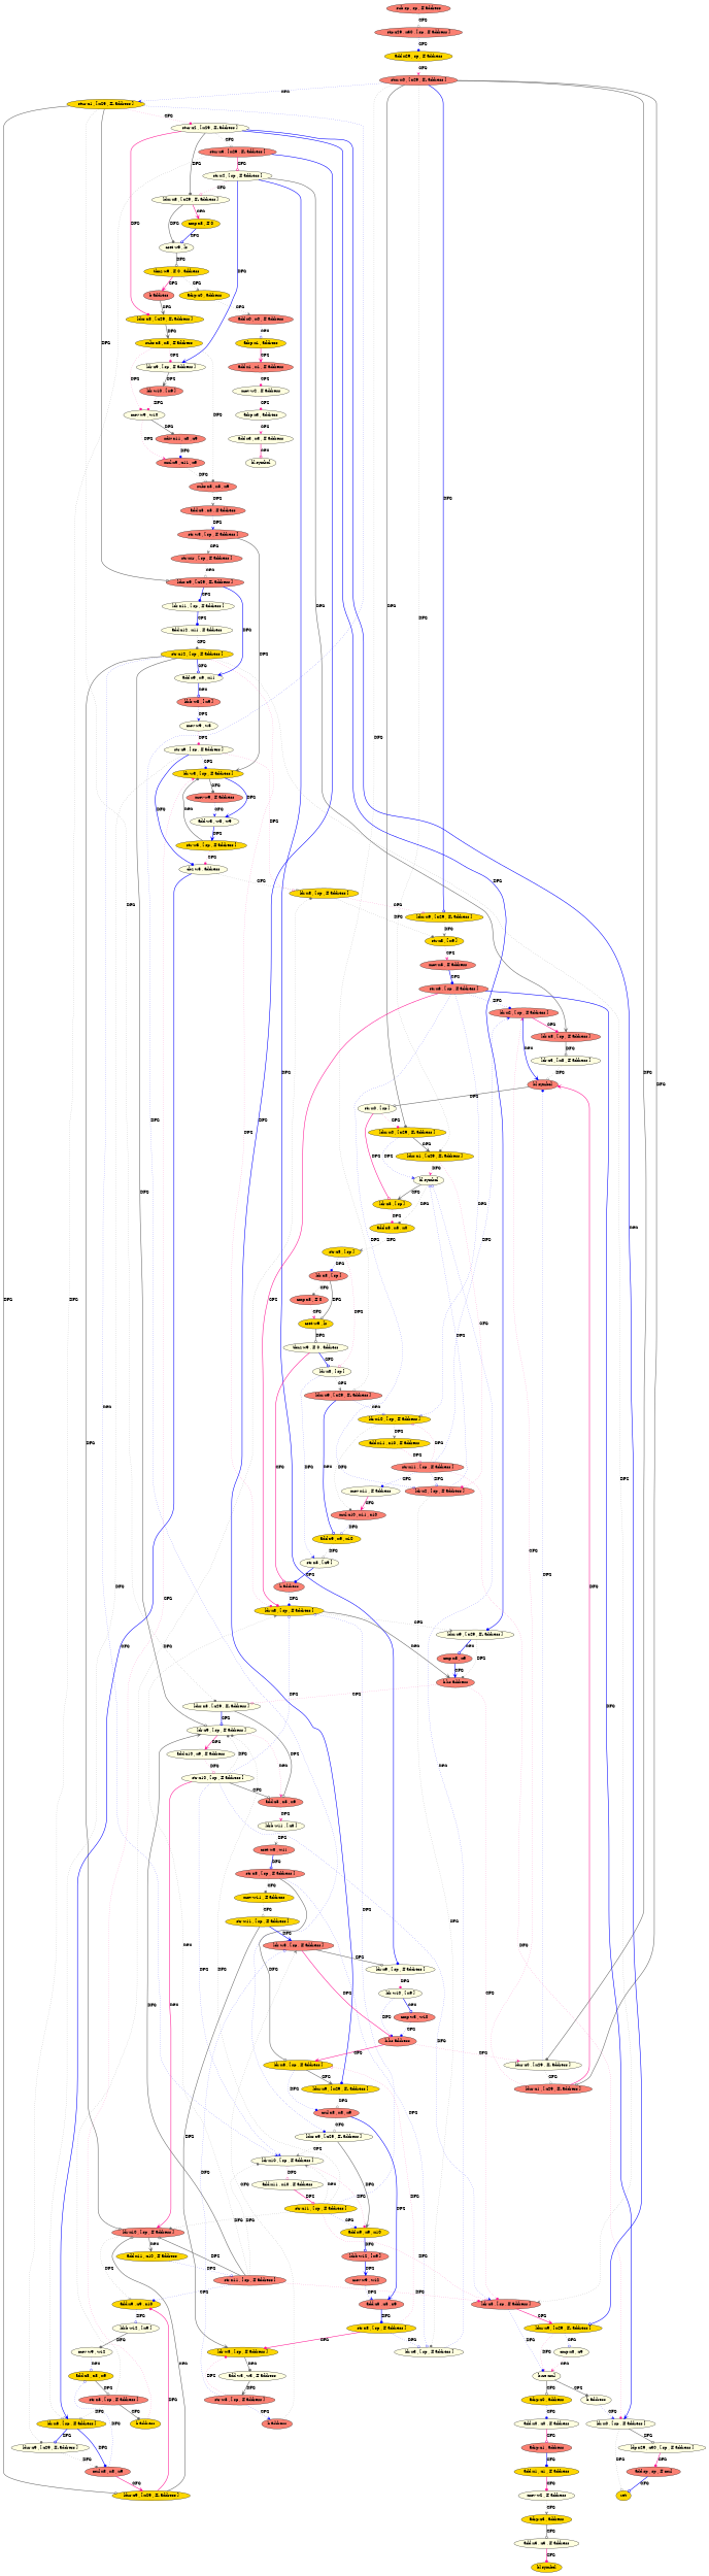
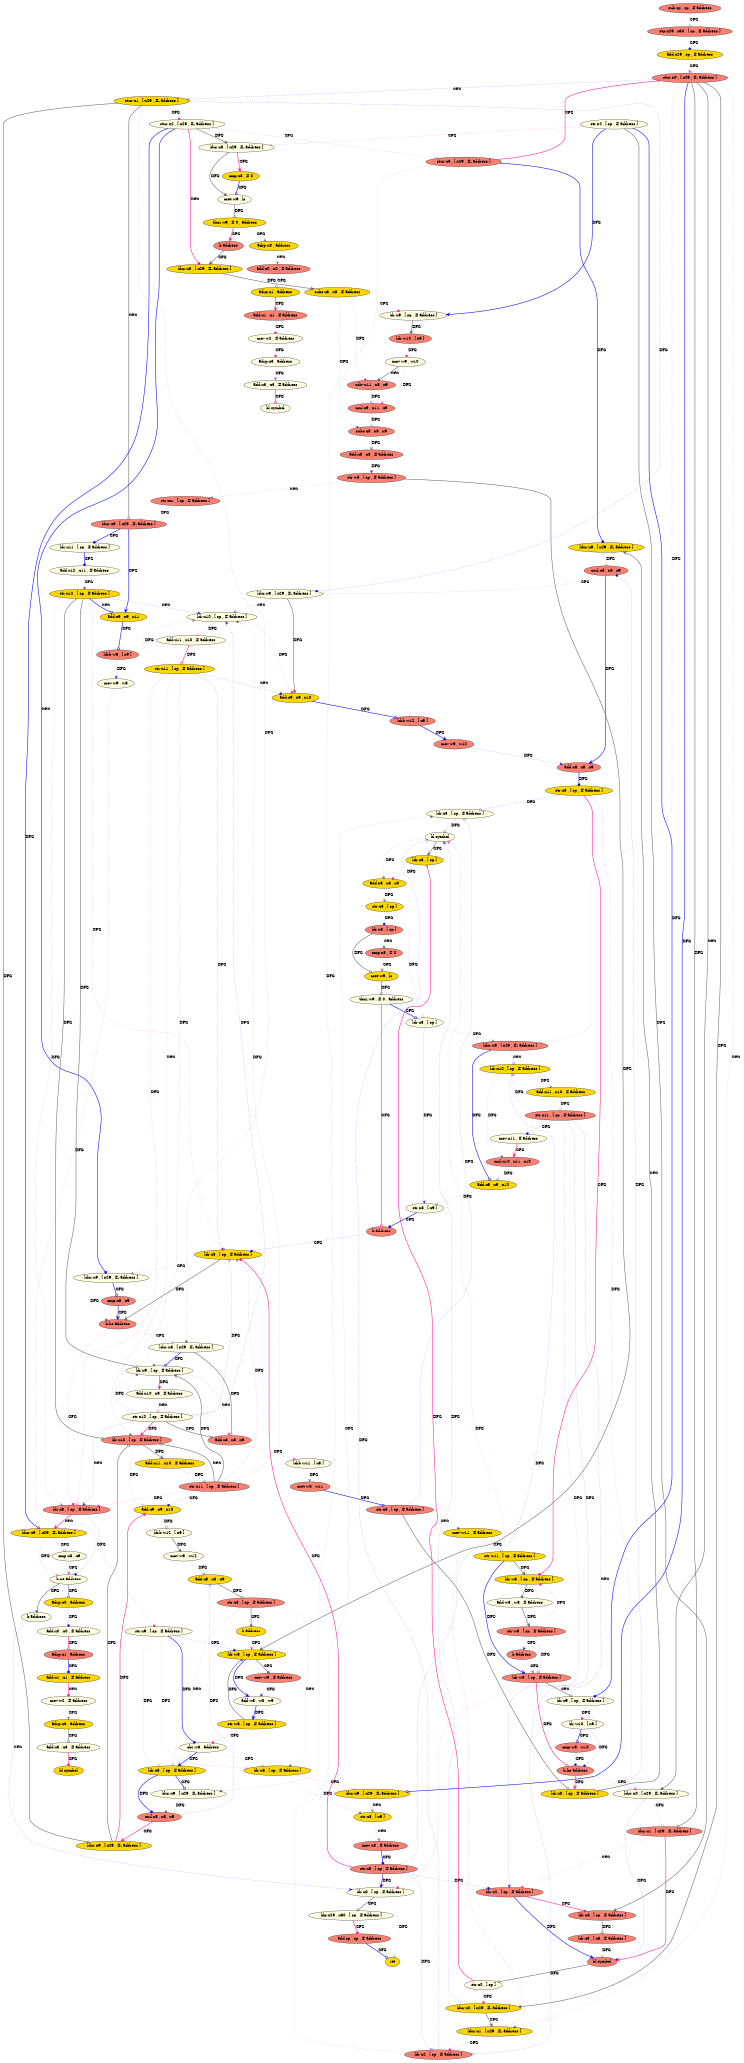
  digraph {
    node [fillcolor=salmon style=filled]
    edge [arrowhead=odot color=gray40 style=dotted]
    n1 [label="sub sp , sp , # address"]
    n2 [label="stp x29 , x30 , [ sp , # address ]"]
    n3 [fillcolor=gold label="add x29 , sp , # address"]
    n4 [label="stur x0 , [ x29 , #- address ]"]
    n5 [fillcolor=gold label="stur x1 , [ x29 , #- address ]"]
    n6 [fillcolor=gold label="ldur x9 , [ x29 , #- address ]"]
    n7 [fillcolor=lightyellow label="ldur x0 , [ x29 , #- address ]"]
    n8 [label="ldur x1 , [ x29 , #- address ]"]
    n9 [fillcolor=gold label="ldur x0 , [ x29 , #- address ]"]
    n10 [fillcolor=gold label="ldur x1 , [ x29 , #- address ]"]
    n11 [label="ldur x9 , [ x29 , #- address ]"]
    n12 [fillcolor=lightyellow label="stur x2 , [ x29 , #- address ]"]
    n13 [label="ldur x9 , [ x29 , #- address ]"]
    n14 [fillcolor=gold label="ldur x9 , [ x29 , #- address ]"]
    n15 [fillcolor=lightyellow label="ldur x8 , [ x29 , #- address ]"]
    n16 [fillcolor=lightyellow label="ldur x9 , [ x29 , #- address ]"]
    n17 [fillcolor=gold label="str x8 , [ x9 ]"]
    n18 [label="bl symbol"]
    n19 [label="ldr x2 , [ sp , # address ]"]
    n20 [fillcolor=lightyellow label="bl symbol"]
    n21 [label="ldr x2 , [ sp , # address ]"]
    n22 [fillcolor=gold label="ldr x10 , [ sp , # address ]"]
    n23 [fillcolor=gold label="add x9 , x9 , x10"]
    n24 [label="stur x3 , [ x29 , #- address ]"]
    n25 [fillcolor=lightyellow label="ldur x8 , [ x29 , #- address ]"]
    n26 [fillcolor=gold label="ldur x8 , [ x29 , #- address ]"]
    n27 [fillcolor=gold label="ldur x9 , [ x29 , #- address ]"]
    n28 [fillcolor=lightyellow label="ldur x9 , [ x29 , #- address ]"]
    n29 [fillcolor=lightyellow label="ldr x11 , [ sp , # address ]"]
-   n30 [fillcolor=lightyellow label="add x9 , x9 , x11"]
+   n30 [fillcolor=gold label="add x9 , x9 , x11"]
    n31 [label="ldr x10 , [ sp , # address ]"]
    n32 [fillcolor=gold label="add x9 , x9 , x10"]
    n33 [fillcolor=lightyellow label="ldr x9 , [ sp , # address ]"]
    n34 [label="add x8 , x8 , x9"]
    n35 [fillcolor=lightyellow label="ldr x10 , [ sp , # address ]"]
    n36 [fillcolor=gold label="add x9 , x9 , x10"]
    n37 [fillcolor=lightyellow label="str x4 , [ sp , # address ]"]
    n38 [fillcolor=lightyellow label="ldur x9 , [ x29 , #- address ]"]
    n39 [fillcolor=gold label="ldur x9 , [ x29 , #- address ]"]
    n40 [fillcolor=gold label="cmp x8 , # 0"]
    n41 [fillcolor=lightyellow label="cset w9 , ls"]
    n42 [fillcolor=gold label="subs x8 , x8 , # address"]
-   n43 [fillcolor=lightyellow label="b.ne mul"]
+   n43 [fillcolor=lightyellow label="b.ne address"]
    n44 [fillcolor=lightyellow label="cmp x8 , x9"]
    n45 [label="b.hs address"]
    n46 [label="cmp x8 , x9"]
    n47 [fillcolor=lightyellow label="ldr x9 , [ sp , # address ]"]
    n48 [label="ldr x8 , [ sp , # address ]"]
    n49 [fillcolor=lightyellow label="ldr x9 , [ sp , # address ]"]
    n50 [label="mul x8 , x8 , x9"]
    n51 [label="mul x8 , x8 , x9"]
    n52 [label="ldr w10 , [ x9 ]"]
-   n53 [fillcolor=lightyellow label="ldr x3 , [ x8 , # address ]"]
+   n53 [label="ldr x3 , [ x8 , # address ]"]
    n54 [fillcolor=lightyellow label="ldr w10 , [ x9 ]"]
    n55 [fillcolor=gold label="tbnz w9 , # 0 , address"]
    n56 [fillcolor=gold label="adrp x0 , address"]
    n57 [label="b address"]
    n58 [label="add x0 , x0 , # address"]
    n59 [fillcolor=gold label="adrp x1 , address"]
    n60 [label="add x1 , x1 , # address"]
    n61 [fillcolor=lightyellow label="mov w2 , # address"]
    n62 [fillcolor=lightyellow label="adrp x3 , address"]
    n63 [fillcolor=lightyellow label="add x3 , x3 , # address"]
    n64 [fillcolor=lightyellow label="bl symbol"]
    n65 [label="udiv x11 , x8 , x9"]
    n66 [label="subs x8 , x8 , x9"]
    n67 [label="mul x9 , x11 , x9"]
    n68 [label="add x8 , x8 , # address"]
    n69 [fillcolor=lightyellow label="mov w9 , w10"]
    n70 [label="str w8 , [ sp , # address ]"]
    n71 [label="str xzr , [ sp , # address ]"]
    n72 [fillcolor=gold label="ldr w8 , [ sp , # address ]"]
    n73 [label="mov w9 , # address"]
    n74 [fillcolor=lightyellow label="add w8 , w8 , w9"]
    n75 [fillcolor=lightyellow label="add x12 , x11 , # address"]
    n76 [label="ldrb w8 , [ x9 ]"]
    n77 [fillcolor=gold label="str x12 , [ sp , # address ]"]
    n78 [fillcolor=gold label="ldr x8 , [ sp , # address ]"]
    n79 [label="ldr x8 , [ sp , # address ]"]
    n80 [fillcolor=gold label="add x11 , x10 , # address"]
    n81 [fillcolor=lightyellow label="add x10 , x9 , # address"]
    n82 [fillcolor=lightyellow label="add x11 , x10 , # address"]
    n83 [fillcolor=lightyellow label="mov w9 , w8"]
    n84 [fillcolor=lightyellow label="str x9 , [ sp , # address ]"]
    n85 [fillcolor=gold label="ldr x8 , [ sp , # address ]"]
    n86 [fillcolor=gold label="ldr x8 , [ sp , # address ]"]
    n87 [fillcolor=lightyellow label="cbz w8 , address"]
    n88 [fillcolor=gold label="str w8 , [ sp , # address ]"]
    n89 [label="mov x8 , # address"]
    n90 [label="str x8 , [ sp , # address ]"]
    n91 [fillcolor=lightyellow label="ldr x0 , [ sp , # address ]"]
    n92 [fillcolor=lightyellow label="ldp x29 , x30 , [ sp , # address ]"]
    n93 [fillcolor=gold label=ret]
    n94 [fillcolor=lightyellow label="ldr x3 , [ sp , # address ]"]
    n95 [fillcolor=gold label="add x11 , x10 , # address"]
    n96 [label="mul x10 , x11 , x10"]
    n97 [fillcolor=gold label="add x8 , x8 , x9"]
    n98 [label="str x8 , [ sp , # address ]"]
    n99 [fillcolor=lightyellow label="ldrb w12 , [ x9 ]"]
    n100 [label="str x11 , [ sp , # address ]"]
    n101 [fillcolor=lightyellow label="mov w9 , w12"]
    n102 [fillcolor=gold label="b address"]
    n103 [fillcolor=gold label="adrp x0 , address"]
    n104 [fillcolor=lightyellow label="b address"]
    n105 [fillcolor=lightyellow label="add x0 , x0 , # address"]
    n106 [label="adrp x1 , address"]
    n107 [fillcolor=lightyellow label="ldrb w11 , [ x8 ]"]
    n108 [fillcolor=lightyellow label="str x10 , [ sp , # address ]"]
    n109 [label="cset w8 , w11"]
    n110 [label="str x8 , [ sp , # address ]"]
    n111 [fillcolor=gold label="mov w11 , # address"]
    n112 [fillcolor=gold label="ldr x8 , [ sp , # address ]"]
    n113 [fillcolor=gold label="str w11 , [ sp , # address ]"]
    n114 [label="ldr w8 , [ sp , # address ]"]
    n115 [fillcolor=gold label="ldr w8 , [ sp , # address ]"]
    n116 [label="b.hs address"]
    n117 [fillcolor=lightyellow label="add w8 , w8 , # address"]
    n118 [fillcolor=gold label="add x1 , x1 , # address"]
    n119 [fillcolor=lightyellow label="mov w2 , # address"]
    n120 [fillcolor=gold label="adrp x3 , address"]
    n121 [fillcolor=lightyellow label="add x3 , x3 , # address"]
    n122 [fillcolor=gold label="bl symbol"]
-   n123 [label="add sp , sp , # mul"]
+   n123 [label="add sp , sp , # address"]
    n124 [fillcolor=lightyellow label="str x0 , [ sp ]"]
    n125 [fillcolor=gold label="ldr x8 , [ sp ]"]
    n126 [fillcolor=gold label="add x8 , x8 , x0"]
    n127 [fillcolor=gold label="str x8 , [ sp ]"]
    n128 [label="ldr x8 , [ sp ]"]
    n129 [fillcolor=lightyellow label="ldr x8 , [ sp ]"]
    n130 [label="cmp x8 , # 0"]
    n131 [fillcolor=gold label="cset w9 , ls"]
    n132 [fillcolor=lightyellow label="str x8 , [ x9 ]"]
    n133 [fillcolor=lightyellow label="tbnz w9 , # 0 , address"]
    n134 [label="b address"]
    n135 [label="add x8 , x8 , x9"]
    n136 [fillcolor=gold label="str x8 , [ sp , # address ]"]
    n137 [label="ldrb w12 , [ x9 ]"]
    n138 [fillcolor=gold label="str x11 , [ sp , # address ]"]
    n139 [label="mov w9 , w12"]
    n140 [label="str w8 , [ sp , # address ]"]
    n141 [label="b address"]
    n142 [label="str x11 , [ sp , # address ]"]
    n143 [fillcolor=lightyellow label="mov x11 , # address"]
    n144 [label="cmp w8 , w10"]
    n1 -> n2 [label=CFG]
    n2 -> n3 [arrowhead=dot color=blue label=CFG]
    n3 -> n4 [arrowhead=vee color=deeppink label=CFG]
-   n4 -> n5 [arrowhead=vee color=blue label=CFG]
+   n4 -> n5 [color=blue label=CFG]
    n4 -> n6 [color=blue label=DFG style=bold]
    n4 -> n7 [arrowhead=dot label=DFG style=bold]
    n4 -> n8 [label=DFG style=bold]
    n4 -> n9 [arrowhead=dot label=DFG style=bold]
    n4 -> n10 [arrowhead=dot label=DFG]
    n4 -> n11 [label=DFG]
    n5 -> n12 [arrowhead=dot color=deeppink label=CFG]
    n5 -> n13 [label=DFG style=bold]
    n5 -> n14 [label=DFG style=bold]
    n5 -> n15 [arrowhead=dot label=DFG]
    n5 -> n16 [arrowhead=dot color=blue label=DFG]
    n6 -> n17 [arrowhead=vee label=DFG]
    n7 -> n8 [label=CFG]
    n7 -> n18 [arrowhead=dot color=blue label=DFG]
    n8 -> n18 [arrowhead=vee color=deeppink label=DFG style=bold]
    n8 -> n19 [arrowhead=vee color=deeppink label=CFG]
    n9 -> n10 [arrowhead=vee label=CFG style=bold]
    n9 -> n20 [arrowhead=vee color=blue label=DFG]
    n10 -> n20 [arrowhead=vee color=deeppink label=DFG]
    n10 -> n21 [arrowhead=dot color=deeppink label=CFG]
    n11 -> n22 [color=blue label=CFG]
    n11 -> n23 [color=blue label=DFG style=bold]
    n12 -> n24 [label=CFG]
    n12 -> n25 [arrowhead=dot label=DFG style=bold]
    n12 -> n26 [arrowhead=dot color=deeppink label=DFG style=bold]
    n12 -> n27 [color=blue label=DFG style=bold]
    n12 -> n28 [arrowhead=dot color=blue label=DFG style=bold]
    n13 -> n29 [arrowhead=dot color=blue label=CFG style=bold]
    n13 -> n30 [arrowhead=vee color=blue label=DFG style=bold]
    n14 -> n31 [label=CFG style=bold]
    n14 -> n32 [arrowhead=dot color=deeppink label=DFG style=bold]
    n15 -> n33 [color=blue label=CFG style=bold]
    n15 -> n34 [label=DFG style=bold]
    n16 -> n35 [arrowhead=vee label=CFG]
    n16 -> n36 [arrowhead=vee label=DFG style=bold]
    n17 -> n89 [arrowhead=vee color=deeppink label=CFG]
    n18 -> n124 [label=DFG style=bold]
    n19 -> n18 [arrowhead=vee color=blue label=DFG style=bold]
    n19 -> n48 [arrowhead=dot color=deeppink label=CFG style=bold]
    n20 -> n125 [arrowhead=vee label=CFG style=bold]
    n20 -> n126 [arrowhead=dot label=DFG]
    n21 -> n20 [color=blue label=DFG]
    n21 -> n94 [arrowhead=dot label=CFG]
    n22 -> n95 [arrowhead=vee label=DFG]
    n22 -> n96 [arrowhead=dot label=DFG]
    n23 -> n132 [label=DFG]
-   n24 -> n37 [color=deeppink label=CFG style=bold]
+   n24 -> n4 [color=deeppink label=CFG style=bold]
    n24 -> n38 [arrowhead=dot label=DFG]
    n24 -> n39 [arrowhead=dot color=blue label=DFG style=bold]
    n25 -> n40 [arrowhead=vee color=deeppink label=CFG style=bold]
    n25 -> n41 [arrowhead=dot label=DFG style=bold]
    n26 -> n42 [arrowhead=vee label=DFG style=bold]
    n27 -> n43 [color=deeppink label=DFG]
    n27 -> n44 [color=blue label=CFG]
    n28 -> n45 [arrowhead=dot label=DFG]
    n28 -> n46 [color=blue label=CFG style=bold]
    n29 -> n75 [arrowhead=dot color=blue label=CFG style=bold]
    n30 -> n76 [color=blue label=DFG style=bold]
    n31 -> n32 [label=DFG]
    n31 -> n80 [arrowhead=vee label=DFG style=bold]
    n32 -> n99 [color=blue label=DFG]
    n33 -> n34 [arrowhead=vee color=deeppink label=DFG]
    n33 -> n81 [arrowhead=vee color=deeppink label=DFG style=bold]
    n34 -> n107 [arrowhead=vee color=deeppink label=DFG]
    n35 -> n36 [arrowhead=dot color=deeppink label=DFG]
    n35 -> n82 [color=deeppink label=DFG]
    n36 -> n137 [color=blue label=DFG style=bold]
    n37 -> n25 [color=deeppink label=CFG]
    n37 -> n47 [arrowhead=vee color=blue label=DFG style=bold]
    n37 -> n48 [arrowhead=vee label=DFG style=bold]
    n37 -> n49 [arrowhead=dot color=blue label=DFG style=bold]
    n38 -> n50 [arrowhead=dot label=DFG]
    n39 -> n51 [label=DFG]
    n40 -> n41 [color=blue label=CFG style=bold]
    n41 -> n55 [label=DFG style=bold]
    n42 -> n47 [arrowhead=dot color=deeppink label=CFG]
-   n42 -> n69 [arrowhead=dot color=deeppink label=DFG]
+   n42 -> n65 [arrowhead=dot color=deeppink label=DFG]
    n42 -> n66 [arrowhead=dot label=DFG]
    n43 -> n103 [label=CFG style=bold]
    n43 -> n104 [arrowhead=dot label=CFG style=bold]
    n44 -> n43 [arrowhead=vee color=deeppink label=CFG]
    n45 -> n15 [color=deeppink label=CFG]
    n45 -> n79 [arrowhead=dot color=deeppink label=CFG]
    n46 -> n45 [arrowhead=vee color=blue label=CFG style=bold]
    n47 -> n52 [arrowhead=vee label=DFG style=bold]
    n48 -> n53 [label=DFG style=bold]
    n49 -> n54 [arrowhead=dot color=deeppink label=DFG]
    n50 -> n14 [arrowhead=vee color=deeppink label=CFG style=bold]
    n50 -> n97 [color=blue label=DFG]
    n51 -> n16 [label=CFG]
    n51 -> n135 [arrowhead=vee color=blue label=DFG style=bold]
    n52 -> n69 [arrowhead=dot color=deeppink label=DFG]
    n53 -> n18 [label=DFG]
    n54 -> n116 [arrowhead=dot color=blue label=DFG]
    n54 -> n144 [color=blue label=CFG style=bold]
    n55 -> n56 [arrowhead=vee label=CFG]
    n55 -> n57 [arrowhead=vee color=deeppink label=CFG style=bold]
    n56 -> n58 [arrowhead=vee label=CFG]
    n57 -> n26 [arrowhead=vee label=CFG style=bold]
    n58 -> n59 [color=blue label=CFG]
    n59 -> n60 [arrowhead=vee color=deeppink label=CFG style=bold]
    n60 -> n61 [arrowhead=dot color=deeppink label=CFG]
    n61 -> n62 [arrowhead=dot color=deeppink label=CFG]
    n62 -> n63 [arrowhead=vee color=deeppink label=CFG]
    n63 -> n64 [color=deeppink label=CFG style=bold]
-   n65 -> n67 [arrowhead=dot color=blue label=DFG]
+   n65 -> n67 [color=blue label=DFG]
    n66 -> n68 [arrowhead=vee label=DFG]
    n67 -> n66 [label=DFG]
    n68 -> n70 [arrowhead=vee color=blue label=DFG]
-   n69 -> n65 [arrowhead=dot label=DFG style=bold]
+   n69 -> n65 [arrowhead=dot label=CFG style=bold]
    n69 -> n67 [arrowhead=vee color=deeppink label=DFG]
    n70 -> n71 [arrowhead=vee label=CFG]
    n70 -> n72 [arrowhead=vee label=DFG style=bold]
    n71 -> n13 [label=CFG]
    n72 -> n73 [arrowhead=dot label=CFG style=bold]
    n72 -> n74 [arrowhead=vee color=blue label=DFG style=bold]
    n73 -> n74 [arrowhead=vee color=blue label=CFG]
    n74 -> n88 [arrowhead=vee color=blue label=DFG style=bold]
    n75 -> n77 [arrowhead=dot label=CFG]
    n76 -> n83 [arrowhead=vee color=blue label=DFG]
    n77 -> n30 [color=blue label=CFG style=bold]
    n77 -> n31 [label=DFG style=bold]
    n77 -> n33 [label=DFG style=bold]
    n77 -> n35 [arrowhead=vee color=blue label=DFG]
    n77 -> n78 [arrowhead=dot color=deeppink label=DFG]
    n77 -> n79 [arrowhead=vee label=DFG]
    n78 -> n28 [arrowhead=vee label=CFG]
    n78 -> n45 [arrowhead=vee label=DFG style=bold]
    n79 -> n27 [arrowhead=vee color=deeppink label=CFG style=bold]
    n79 -> n43 [arrowhead=dot color=blue label=DFG]
    n80 -> n100 [color=blue label=DFG]
    n81 -> n108 [color=deeppink label=DFG]
    n82 -> n138 [color=deeppink label=DFG style=bold]
    n83 -> n84 [arrowhead=dot color=deeppink label=DFG]
    n84 -> n72 [arrowhead=dot color=blue label=CFG]
    n84 -> n85 [color=deeppink label=DFG]
    n84 -> n86 [label=DFG]
    n84 -> n87 [arrowhead=dot color=blue label=DFG style=bold]
    n85 -> n6 [color=deeppink label=CFG]
    n85 -> n17 [arrowhead=dot label=DFG]
    n86 -> n38 [color=blue label=CFG style=bold]
    n86 -> n50 [arrowhead=dot color=blue label=DFG style=bold]
    n87 -> n85 [label=CFG]
    n87 -> n86 [arrowhead=vee color=blue label=CFG style=bold]
    n88 -> n72 [arrowhead=dot label=DFG style=bold]
    n88 -> n87 [arrowhead=dot color=deeppink label=CFG]
    n89 -> n90 [arrowhead=dot color=blue label=CFG style=bold]
    n90 -> n19 [arrowhead=dot color=blue label=DFG]
    n90 -> n21 [color=blue label=DFG]
    n90 -> n22 [color=blue label=DFG]
    n90 -> n78 [arrowhead=dot color=deeppink label=CFG style=bold]
    n90 -> n91 [arrowhead=vee color=blue label=DFG style=bold]
    n91 -> n92 [label=CFG style=bold]
    n91 -> n93 [label=DFG]
    n92 -> n123 [arrowhead=dot color=deeppink label=CFG style=bold]
    n94 -> n20 [color=blue label=DFG]
    n95 -> n142 [color=deeppink label=DFG]
    n96 -> n23 [color=blue label=DFG]
    n97 -> n98 [label=DFG style=bold]
    n98 -> n85 [arrowhead=dot label=DFG]
    n98 -> n86 [label=DFG]
    n98 -> n102 [arrowhead=dot label=CFG style=bold]
    n99 -> n101 [arrowhead=dot label=DFG style=bold]
    n100 -> n31 [label=DFG style=bold]
    n100 -> n32 [arrowhead=dot color=blue label=CFG]
    n100 -> n33 [arrowhead=vee label=DFG style=bold]
    n100 -> n35 [arrowhead=dot label=DFG]
    n100 -> n78 [arrowhead=vee label=DFG]
    n100 -> n79 [arrowhead=dot color=deeppink label=DFG]
    n101 -> n97 [color=blue label=DFG]
    n102 -> n72 [arrowhead=vee color=deeppink label=CFG]
    n103 -> n105 [arrowhead=dot color=blue label=CFG]
    n104 -> n91 [arrowhead=vee color=blue label=CFG]
    n105 -> n106 [color=deeppink label=CFG style=bold]
    n106 -> n118 [arrowhead=dot color=blue label=CFG style=bold]
    n107 -> n109 [arrowhead=vee label=DFG]
    n108 -> n31 [arrowhead=vee color=deeppink label=DFG style=bold]
    n108 -> n33 [arrowhead=dot label=DFG]
    n108 -> n34 [label=CFG style=bold]
    n108 -> n35 [arrowhead=vee color=blue label=DFG]
    n108 -> n78 [color=blue label=DFG]
    n108 -> n79 [arrowhead=vee color=blue label=DFG]
    n109 -> n110 [color=blue label=DFG style=bold]
    n110 -> n94 [color=blue label=DFG]
    n110 -> n111 [arrowhead=dot label=CFG]
    n110 -> n112 [label=DFG style=bold]
    n111 -> n113 [label=CFG]
    n112 -> n39 [arrowhead=vee label=CFG style=bold]
    n112 -> n51 [arrowhead=dot color=blue label=DFG]
    n113 -> n114 [arrowhead=vee color=blue label=DFG style=bold]
    n113 -> n115 [arrowhead=vee label=DFG style=bold]
    n114 -> n49 [label=CFG style=bold]
    n114 -> n116 [color=deeppink label=DFG style=bold]
    n115 -> n117 [arrowhead=dot label=DFG style=bold]
    n116 -> n7 [arrowhead=vee color=deeppink label=CFG]
    n116 -> n112 [arrowhead=vee color=deeppink label=CFG style=bold]
    n117 -> n140 [arrowhead=vee label=DFG style=bold]
    n118 -> n119 [arrowhead=dot color=deeppink label=CFG style=bold]
    n119 -> n120 [arrowhead=vee label=CFG]
    n120 -> n121 [label=CFG style=bold]
    n121 -> n122 [arrowhead=dot color=deeppink label=CFG style=bold]
    n123 -> n93 [color=blue label=CFG style=bold]
    n124 -> n9 [arrowhead=dot color=deeppink label=CFG]
    n124 -> n125 [color=deeppink label=DFG style=bold]
    n125 -> n126 [arrowhead=dot color=deeppink label=DFG]
    n126 -> n127 [arrowhead=vee label=DFG]
    n127 -> n128 [arrowhead=dot color=blue label=DFG]
    n127 -> n129 [color=deeppink label=DFG]
    n128 -> n130 [arrowhead=dot label=CFG]
    n128 -> n131 [label=DFG style=bold]
    n129 -> n11 [arrowhead=vee label=CFG]
    n129 -> n132 [arrowhead=vee color=blue label=DFG]
    n130 -> n131 [arrowhead=vee color=deeppink label=CFG]
    n131 -> n133 [label=DFG style=bold]
    n132 -> n134 [arrowhead=dot color=blue label=CFG style=bold]
    n133 -> n129 [color=blue label=CFG style=bold]
    n133 -> n134 [color=deeppink label=CFG style=bold]
    n134 -> n78 [arrowhead=dot color=blue label=CFG]
    n135 -> n136 [arrowhead=dot color=blue label=DFG style=bold]
    n136 -> n94 [color=blue label=DFG]
    n136 -> n112 [color=deeppink label=DFG]
    n136 -> n115 [arrowhead=dot color=deeppink label=CFG style=bold]
    n137 -> n139 [arrowhead=vee color=blue label=DFG style=bold]
    n138 -> n31 [arrowhead=dot label=DFG]
    n138 -> n33 [arrowhead=dot label=DFG]
    n138 -> n35 [arrowhead=vee label=DFG]
    n138 -> n36 [arrowhead=dot color=blue label=CFG]
    n138 -> n78 [color=blue label=DFG]
    n138 -> n79 [color=deeppink label=DFG]
    n139 -> n135 [arrowhead=vee color=blue label=DFG]
    n140 -> n114 [color=blue label=DFG]
    n140 -> n115 [arrowhead=dot color=deeppink label=DFG]
    n140 -> n141 [arrowhead=vee color=blue label=CFG]
    n141 -> n114 [arrowhead=vee label=CFG]
    n142 -> n19 [arrowhead=vee color=blue label=DFG]
    n142 -> n21 [color=blue label=DFG]
    n142 -> n22 [color=deeppink label=DFG]
    n142 -> n91 [arrowhead=dot color=deeppink label=DFG]
    n142 -> n143 [arrowhead=dot color=blue label=CFG]
    n143 -> n96 [arrowhead=vee color=deeppink label=CFG style=bold]
    n144 -> n116 [arrowhead=dot color=blue label=CFG]
  }
